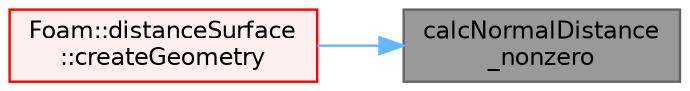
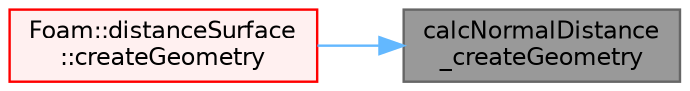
  digraph {
    rankdir=RL
    node [fontname=Helvetica fontsize=10 shape=box style=filled]
-   n1 [color=gray40 fillcolor=grey60 fontcolor=black height=0.2 label="calcNormalDistance\l_nonzero" width=0.4]
+   n1 [color=gray40 fillcolor=grey60 fontcolor=black height=0.2 label="calcNormalDistance\l_createGeometry" width=0.4]
    n2 [color=red fillcolor="#FFF0F0" height=0.2 label="Foam::distanceSurface\l::createGeometry" width=0.4]
    n1 -> n2 [color=steelblue1 dir=back fontname=Helvetica fontsize=10 labelfontname=Helvetica labelfontsize=10 style=solid]
  }
